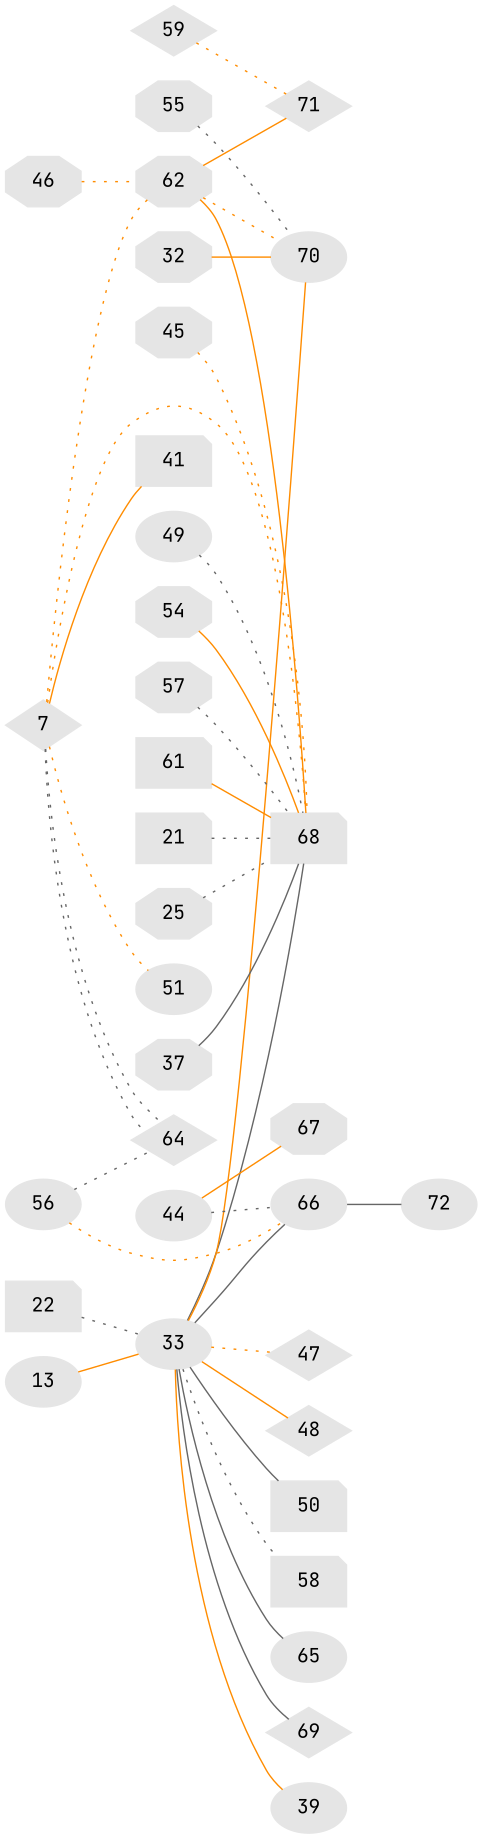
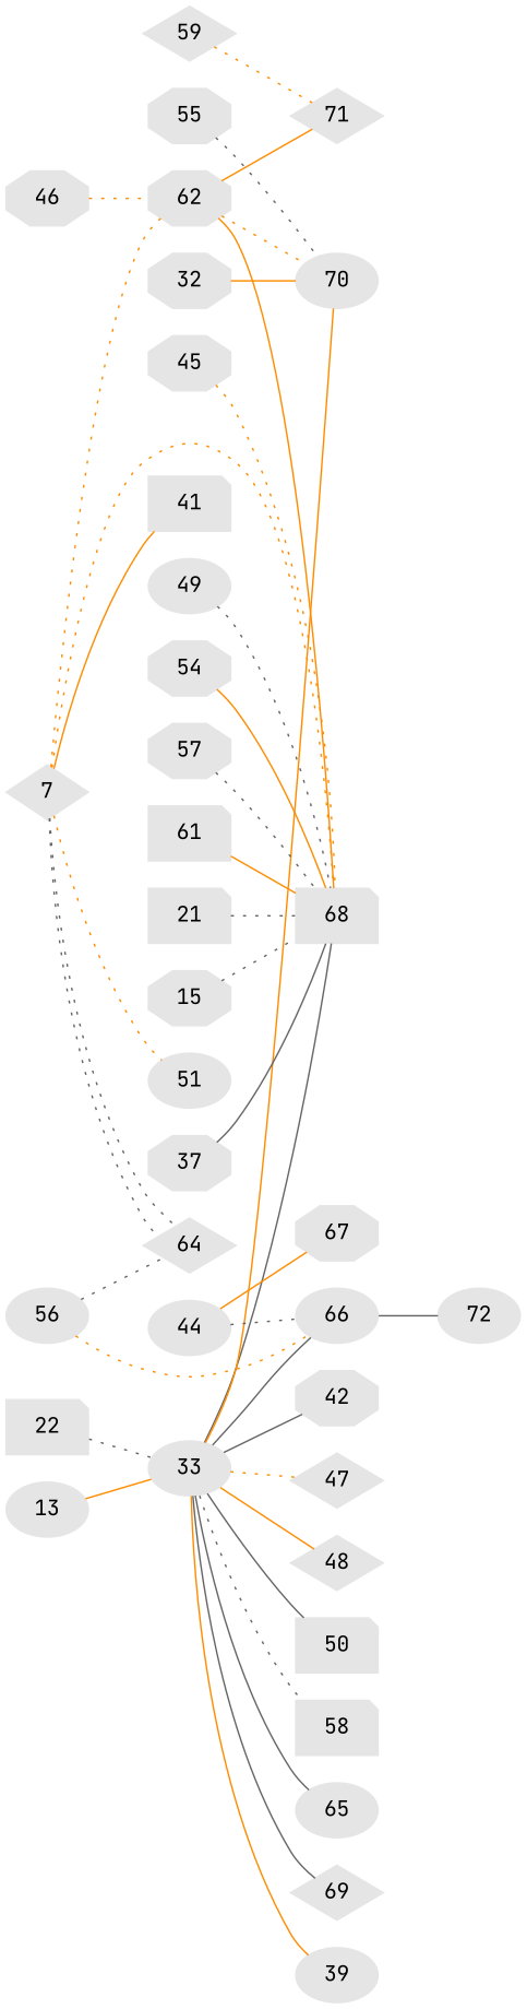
  graph {
    fontname="JetBrains Mono"
    rankdir=LR
    node [color=gray90 fontname="JetBrains Mono" shape=ellipse style=filled]
    edge [color=darkorange fontname="JetBrains Mono" style=dotted]
    7 [shape=diamond]
    41 [shape=note]
    51
    62 [shape=octagon super="+16+30+38+43"]
    64 [shape=diamond super="+27"]
    68 [shape=note super="+29+3+18+60"]
    70 [super="+19"]
    71 [shape=diamond super="+26"]
    33 [super="+2+1"]
    39
+   42 [shape=octagon]
    47 [shape=diamond super="+36"]
    48 [shape=diamond]
    50 [shape=note super="+40"]
    58 [shape=note super="+35"]
    65
    66 [super="+31"]
    69 [shape=diamond]
    13
    21 [shape=note]
    22 [shape=note super="+5"]
-   25 [shape=octagon]
+   25 [shape=octagon label=15]
    32 [shape=octagon]
    72
    37 [shape=octagon]
    44
    67 [shape=octagon super="+63"]
    45 [shape=octagon]
    46 [shape=octagon]
    49
    54 [shape=octagon]
    55 [shape=octagon]
    56 [super="+34"]
    57 [shape=octagon]
    59 [shape=diamond]
    61 [shape=note]
    7 -- 41 [style=solid]
    7 -- 51
    7 -- 62 [weight=2]
    7 -- 64 [color=gray40 weight=2]
    7 -- 64 [color=gray40]
    7 -- 68
    62 -- 68 [style=solid weight=2]
    62 -- 70 [weight=2]
    62 -- 71 [style=solid]
    33 -- 68 [color=gray40 style=solid weight=6]
    33 -- 70 [style=solid weight=3]
    33 -- 39 [style=solid]
+   33 -- 42 [color=gray40 style=solid]
    33 -- 47
    33 -- 48 [style=solid]
    33 -- 50 [color=gray40 style=solid]
    33 -- 58 [color=gray40]
    33 -- 65 [color=gray40 style=solid]
    33 -- 66 [color=gray40 style=solid weight=2]
    33 -- 69 [color=gray40 style=solid]
    66 -- 72 [color=gray40 style=solid]
    13 -- 33 [style=solid]
    21 -- 68 [color=gray40]
    22 -- 33 [color=gray40]
    25 -- 68 [color=gray40]
    32 -- 70 [style=solid]
    37 -- 68 [color=gray40 style=solid]
    44 -- 66 [color=gray40]
    44 -- 67 [style=solid weight=2]
    45 -- 68
    46 -- 62
    49 -- 68 [color=gray40]
    54 -- 68 [style=solid]
    55 -- 70 [color=gray40]
    56 -- 64 [color=gray40]
    56 -- 66
    57 -- 68 [color=gray40]
    59 -- 71
    61 -- 68 [style=solid]
  }
